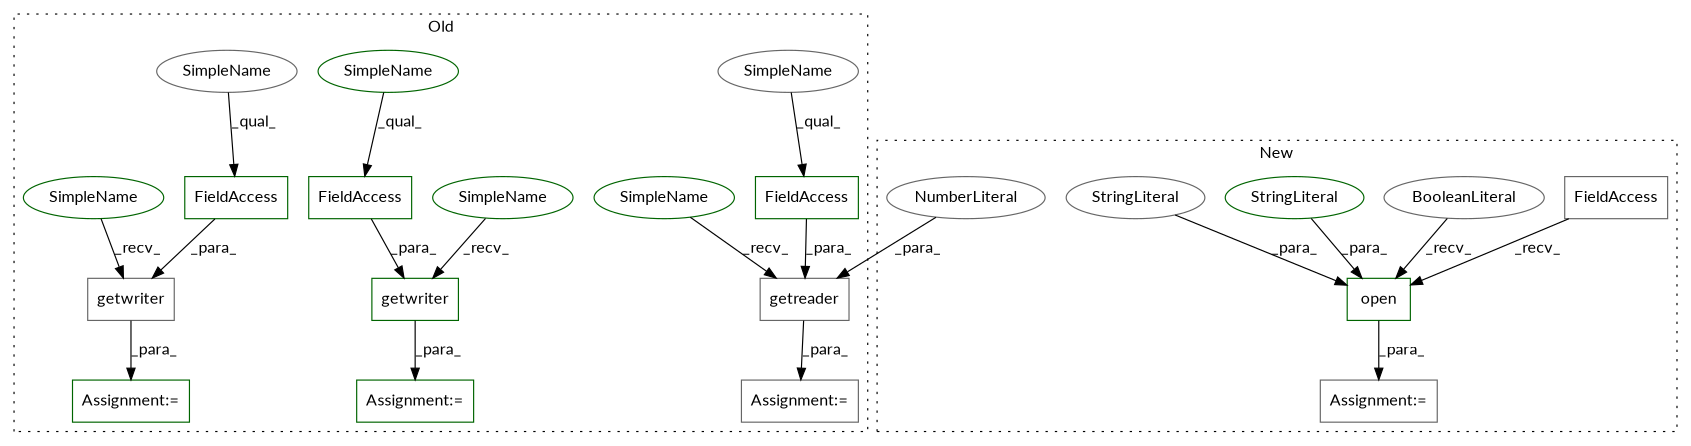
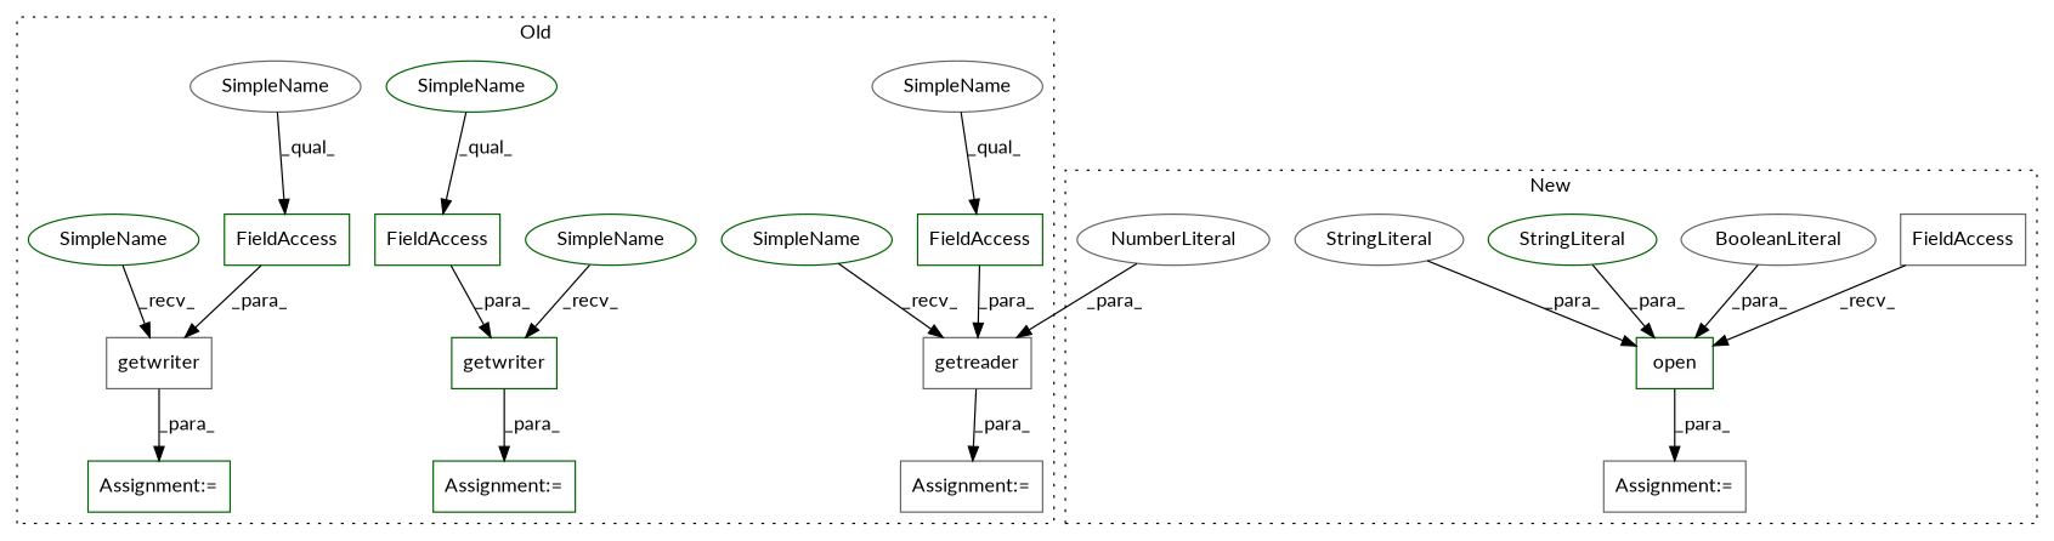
  digraph {
    fontname=Lato
    node [a=42 color=darkgreen fontname=Lato l=1 s=155 shape=box]
    edge [fontname=Lato]
    n1 [a=32 color=gray40 l="10,1" label=getreader s="145,164"]
    n2 [a=22 l=9 label=FieldAccess]
    n3 [a=22 l=10 label=FieldAccess s=236]
    n4 [a=32 l="10,1" label=getwriter s="226,246"]
    n5 [a=22 l=10 label=FieldAccess s=195]
    n6 [a=32 color=gray40 l="10,1" label=getwriter s="185,205"]
    n7 [a=7 color=gray40 label="Assignment:=" s=137]
    n8 [a=7 label="Assignment:=" s=218]
    n9 [a=7 label="Assignment:=" s=177]
    n10 [color=gray40 l=3 label=SimpleName shape=ellipse]
    n11 [l=3 label=SimpleName s=236 shape=ellipse]
    n12 [color=gray40 l=3 label=SimpleName s=195 shape=ellipse]
    n13 [l=6 label=SimpleName s=138 shape=ellipse]
    n14 [l=6 label=SimpleName s=178 shape=ellipse]
    n15 [l=6 label=SimpleName s=219 shape=ellipse]
    n16 [a=32 l="5,1" label=open s="179,204"]
    n17 [a=34 color=gray40 label=NumberLiteral s=184 shape=ellipse]
    n18 [a=22 color=gray40 l=2 label=FieldAccess s=176]
    n19 [a=9 color=gray40 l=5 label=BooleanLiteral s=199 shape=ellipse]
    n20 [a=45 l=4 label=StringLiteral s=186 shape=ellipse]
    n21 [a=7 color=gray40 label="Assignment:=" s=175]
    n22 [a=45 color=gray40 l=7 label=StringLiteral s=191 shape=ellipse]
    subgraph cluster_1 {
      label=Old
      style=dotted
      n1
      n2
      n3
      n4
      n5
      n6
      n7
      n8
      n9
      n10
      n11
      n12
      n13
      n14
      n15
    }
    subgraph cluster_2 {
      label=New
      style=dotted
      n16
      n17
      n18
      n19
      n20
      n21
      n22
    }
    n1 -> n7 [label=_para_]
    n2 -> n1 [label=_para_]
    n3 -> n4 [label=_para_]
    n4 -> n8 [label=_para_]
    n5 -> n6 [label=_para_]
    n6 -> n9 [label=_para_]
    n10 -> n2 [label=_qual_]
    n11 -> n3 [label=_qual_]
    n12 -> n5 [label=_qual_]
    n13 -> n1 [label=_recv_]
    n14 -> n6 [label=_recv_]
    n15 -> n4 [label=_recv_]
    n16 -> n21 [label=_para_]
    n17 -> n1 [label=_para_]
    n18 -> n16 [label=_recv_]
-   n19 -> n16 [label=_recv_]
+   n19 -> n16 [label=_para_]
    n20 -> n16 [label=_para_]
    n22 -> n16 [label=_para_]
  }
